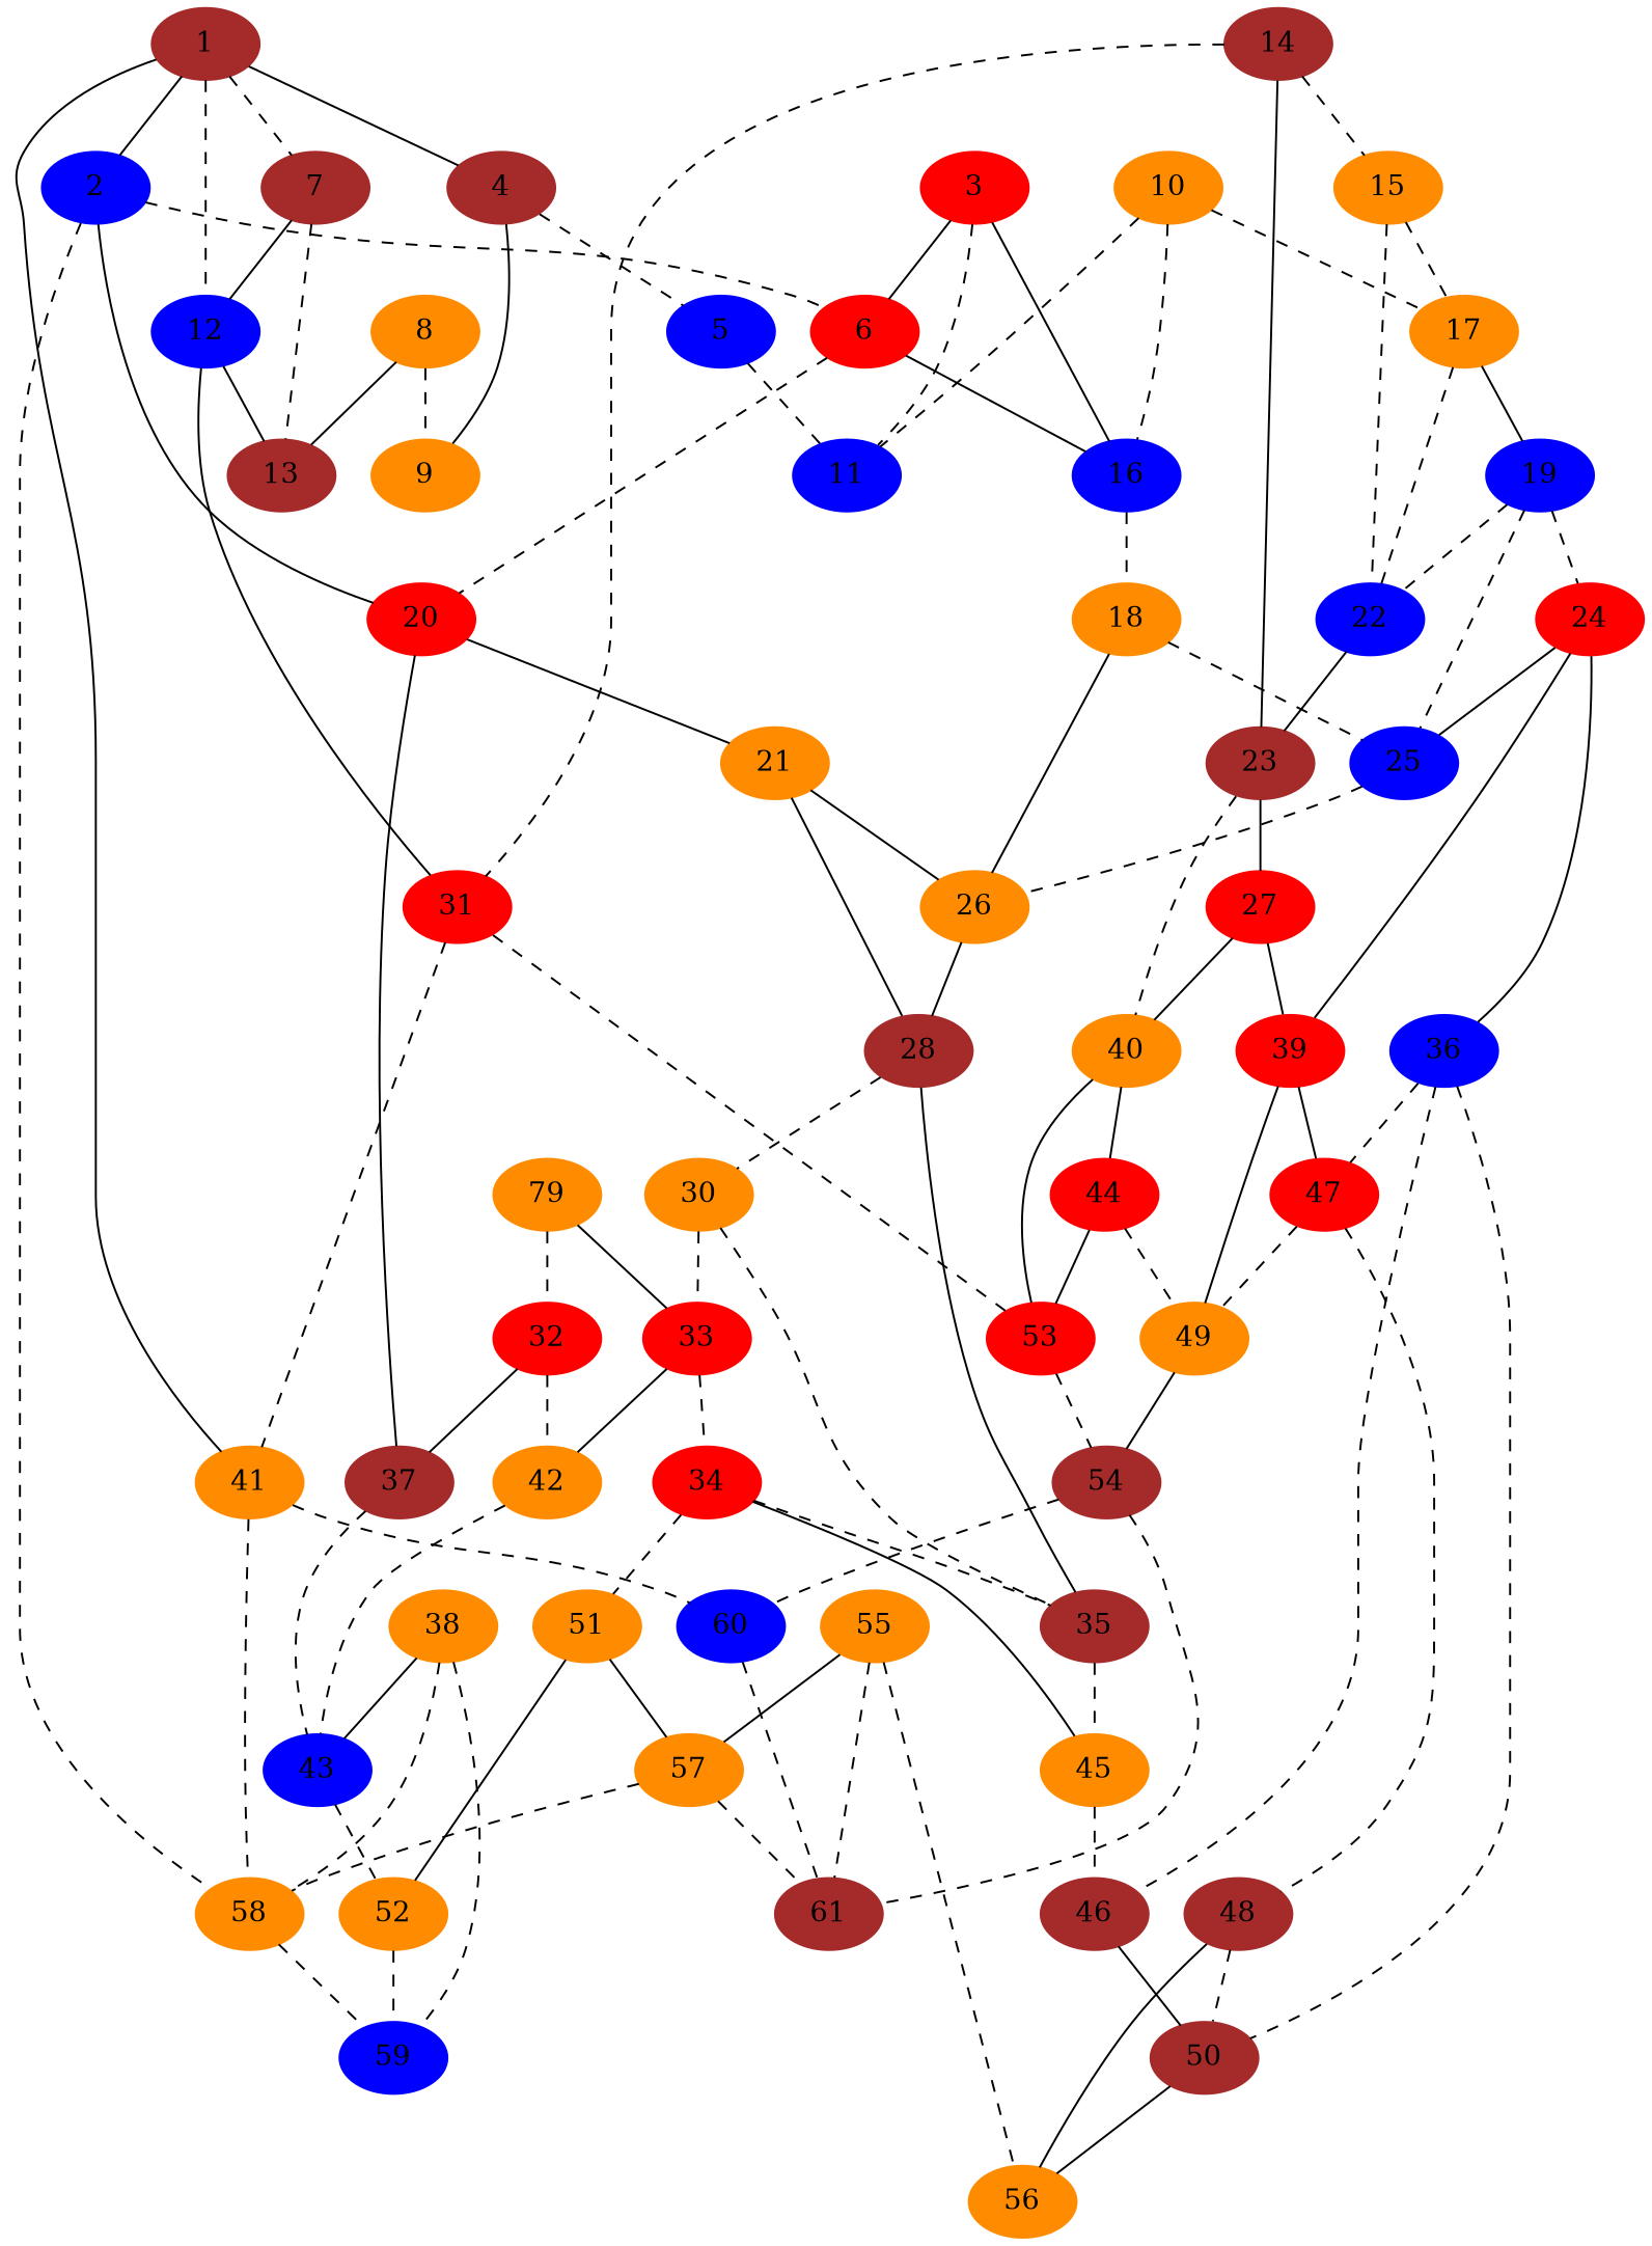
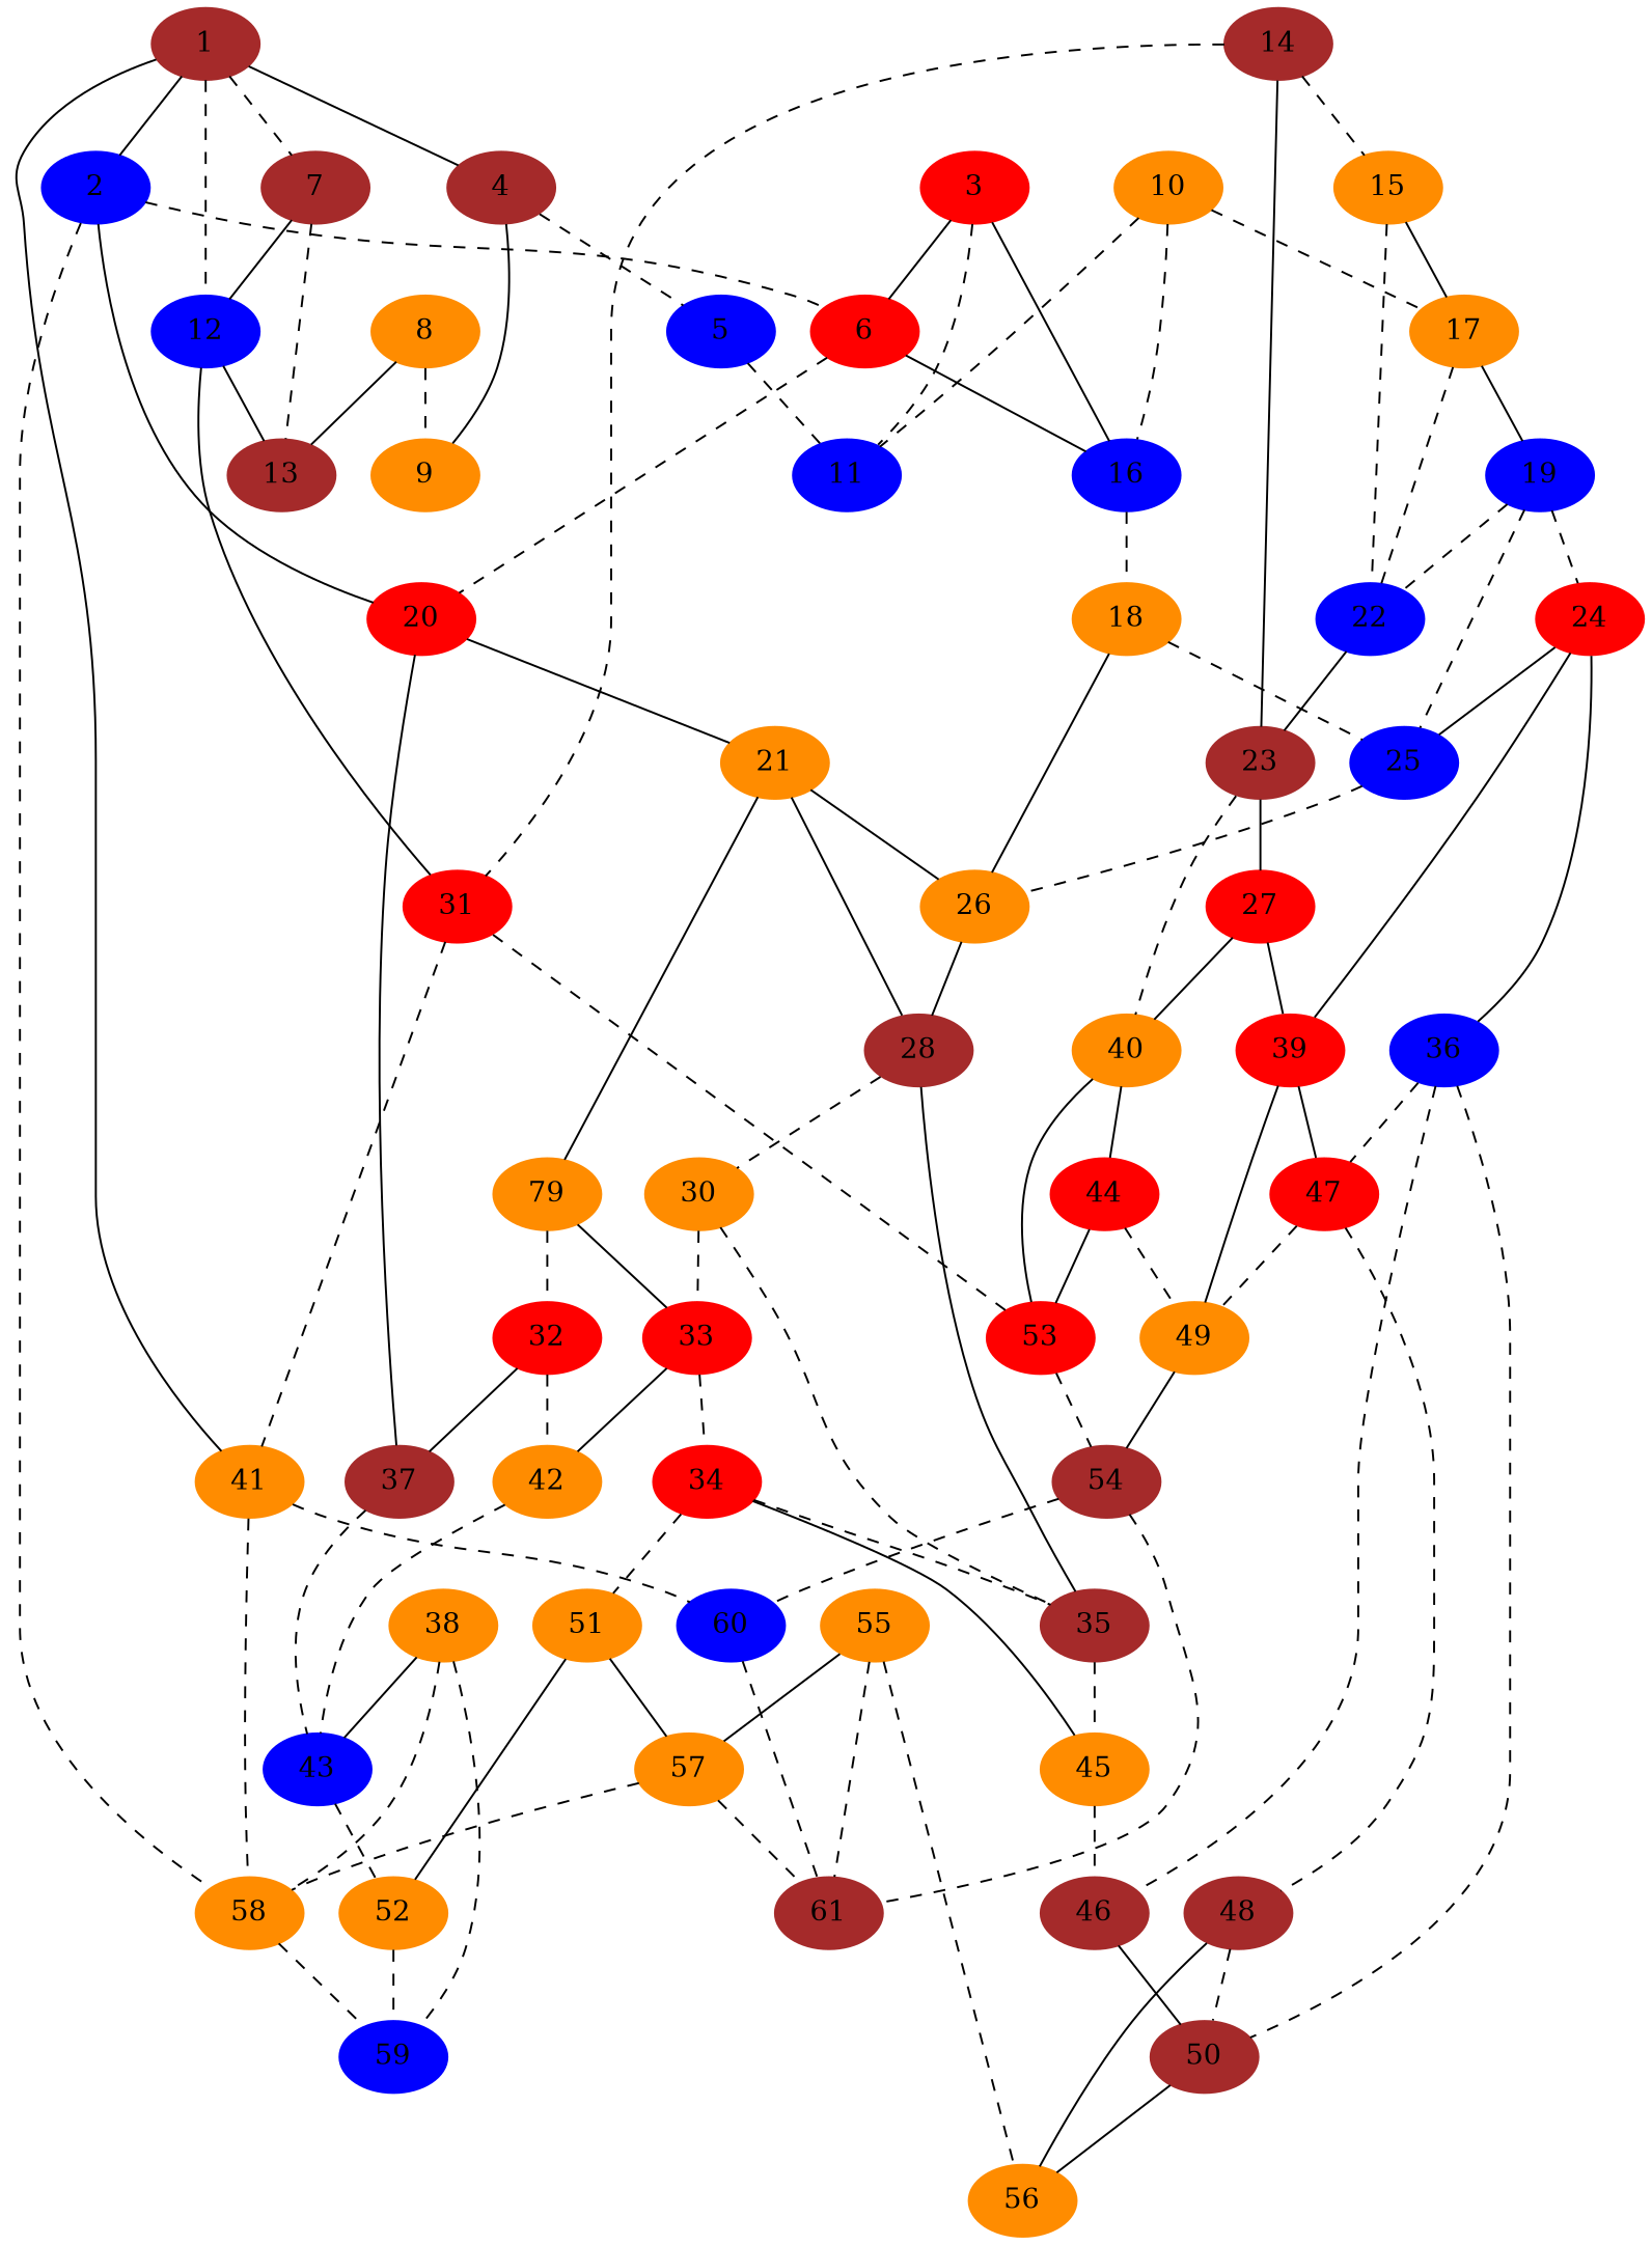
  graph {
    node [color=darkorange style=filled]
    edge [style=dashed weight=1.0]
    1 [color=brown]
    2 [color=blue]
    4 [color=brown]
    7 [color=brown]
    12 [color=blue]
    41
    6 [color=red]
    20 [color=red]
    58
    5 [color=blue]
    9
    13 [color=brown]
    31 [color=red]
    60 [color=blue]
    16 [color=blue]
    21
    37 [color=brown]
    59 [color=blue]
    3 [color=red]
    11 [color=blue]
    18
    8
    15
    17
    22 [color=blue]
    10
    19 [color=blue]
    53 [color=red]
    14 [color=brown]
    23 [color=brown]
    27 [color=red]
    40
    25 [color=blue]
    26
    24 [color=red]
    28 [color=brown]
    36 [color=blue]
    39 [color=red]
    n39 [label=79]
    43 [color=blue]
    30
    35 [color=brown]
    32 [color=red]
    33 [color=red]
    44 [color=red]
    46 [color=brown]
    47 [color=red]
    50 [color=brown]
    49
    45
    42
    34 [color=red]
    54 [color=brown]
    51
    52
    57
    48 [color=brown]
    56
    38
    61 [color=brown]
    55
    1 -- 2 [style=solid]
    1 -- 4 [style=solid]
    1 -- 7
    1 -- 12
    1 -- 41 [style=solid]
    2 -- 6
    2 -- 20 [style=solid]
    2 -- 58
    4 -- 5 [weight=2.0]
    4 -- 9 [style=solid]
    7 -- 12 [style=solid]
    7 -- 13
    12 -- 13 [style=solid]
    12 -- 31 [style=solid]
    41 -- 58
    41 -- 60 [weight=2.0]
    6 -- 20
    6 -- 16 [style=solid]
    20 -- 21 [style=solid]
    20 -- 37 [style=solid]
    58 -- 59
    5 -- 11 [weight=2.0]
    31 -- 41
    31 -- 53
    60 -- 61
    16 -- 18
    21 -- 26 [style=solid]
    21 -- 28 [style=solid]
+   21 -- n39 [style=solid]
    37 -- 43
    3 -- 6 [style=solid]
    3 -- 16 [style=solid]
    3 -- 11
    18 -- 25
    18 -- 26 [style=solid]
    8 -- 9
    8 -- 13 [style=solid weight=2.0]
-   15 -- 17
+   15 -- 17 [style=solid]
    15 -- 22
    17 -- 22
    17 -- 19 [style=solid]
    22 -- 23 [style=solid]
    10 -- 16
    10 -- 11
    10 -- 17
    19 -- 22
    19 -- 25
    19 -- 24
    53 -- 54
    14 -- 31
    14 -- 15
    14 -- 23 [style=solid]
    23 -- 27 [style=solid]
    23 -- 40
    27 -- 40 [style=solid]
    27 -- 39 [style=solid]
    40 -- 53 [style=solid]
    40 -- 44 [style=solid]
    25 -- 26
    26 -- 28 [style=solid]
    24 -- 25 [style=solid]
    24 -- 36 [style=solid]
    24 -- 39 [style=solid]
    28 -- 30
    28 -- 35 [style=solid]
    36 -- 46
    36 -- 47
    36 -- 50
    39 -- 47 [style=solid]
    39 -- 49 [style=solid]
    n39 -- 32 [weight=2.0]
    n39 -- 33 [style=solid]
    43 -- 52
    30 -- 35
    30 -- 33
    35 -- 45
    32 -- 37 [style=solid weight=2.0]
    32 -- 42 [weight=2.0]
    33 -- 42 [style=solid]
    33 -- 34
    44 -- 53 [style=solid]
    44 -- 49
    46 -- 50 [style=solid]
    47 -- 49
    47 -- 48
    50 -- 56 [style=solid]
    49 -- 54 [style=solid]
    45 -- 46 [weight=2.0]
    42 -- 43
    34 -- 35
    34 -- 45 [style=solid]
    34 -- 51
    54 -- 60
    54 -- 61
    51 -- 52 [style=solid]
    51 -- 57 [style=solid]
    52 -- 59 [weight=2.0]
    57 -- 58
    57 -- 61
    48 -- 50
    48 -- 56 [style=solid]
    38 -- 58
    38 -- 59
    38 -- 43 [style=solid]
    55 -- 57 [style=solid]
    55 -- 56 [weight=2.0]
    55 -- 61
  }
